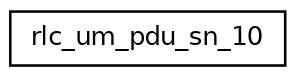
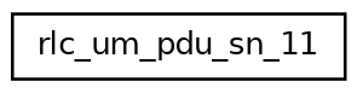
  digraph {
    rankdir=TB
-   n1 [color=black fillcolor=white fontname=Helvetica fontsize=10 height=0.2 label=rlc_um_pdu_sn_10 shape=record style=filled width=0.4]
+   n1 [color=black fillcolor=white fontname=Helvetica fontsize=10 height=0.2 label=rlc_um_pdu_sn_11 shape=record style=filled width=0.4]
  }
